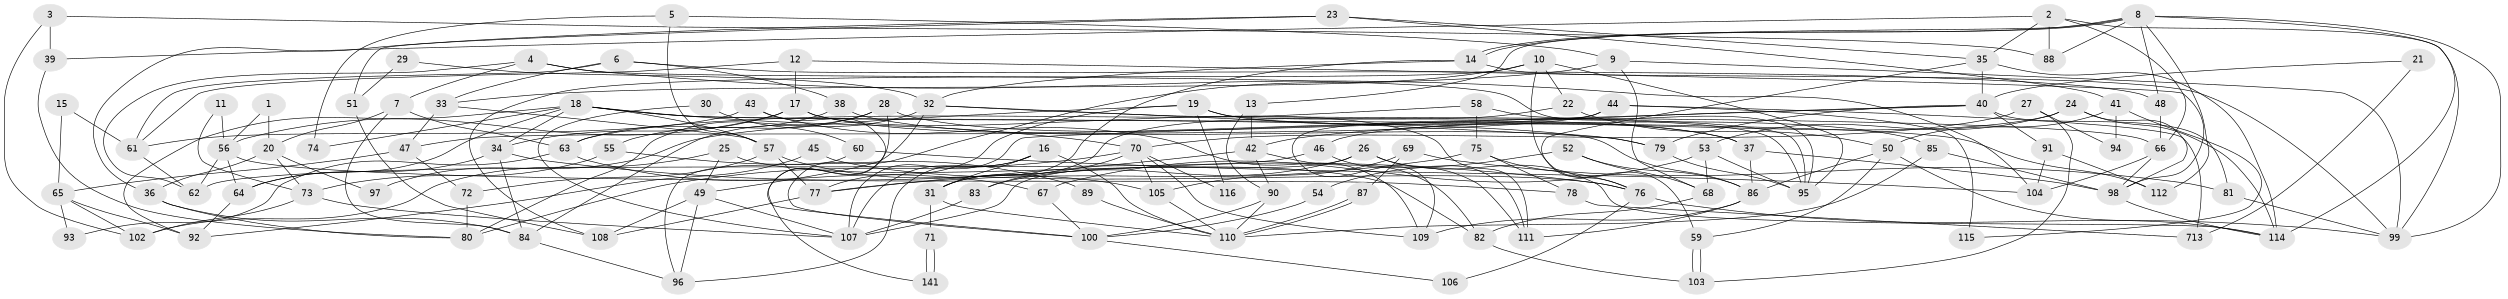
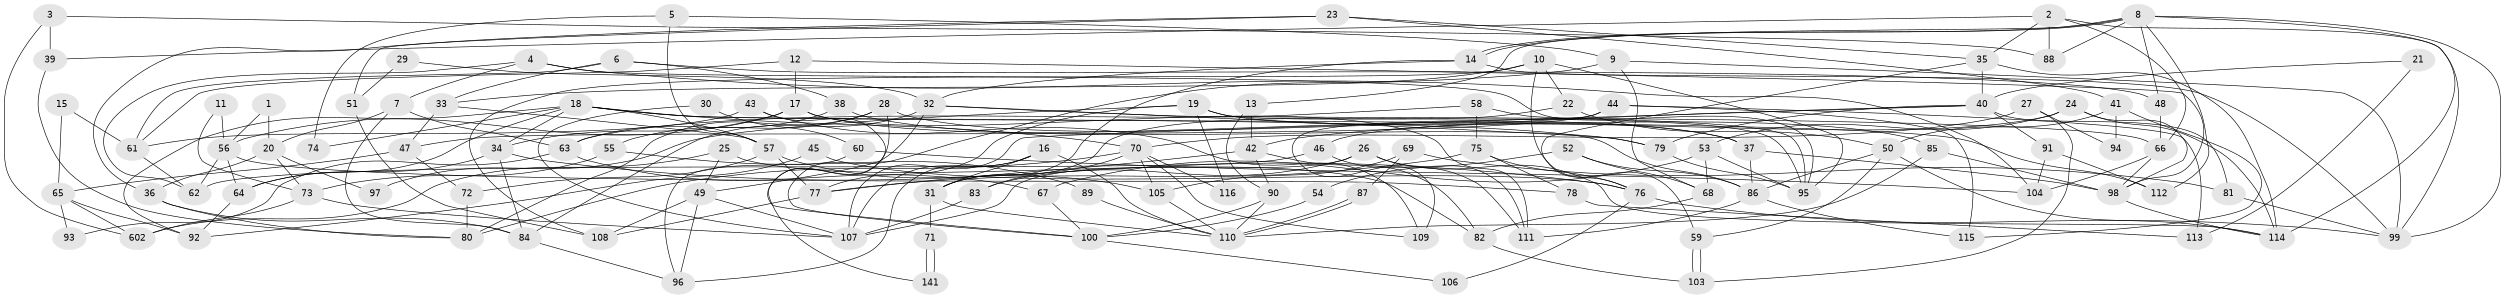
  graph {
    fontname="DejaVu Sans"
    node [color=gray90 fontname="DejaVu Sans" style=filled]
    edge [fontname="DejaVu Sans"]
    1
    20
    56
    73
    97
    36
    62
    64
    78
    2
    35
    39
    66
    88
    99
    114
    40
    76
    80
    104
    98
    3
-   102
+   102 [label=602]
    4
    7
    95
    63
    84
    5
    9
    57
    74
    33
    68
    77
    72
    105
    6
    38
    48
    61
    47
    79
    67
    93
    96
    8
    13
    14
    112
    42
    90
    31
    32
    82
    10
    22
    59
    100
    108
    50
    103
    106
    11
    107
    12
    17
    34
    37
    111
    110
    71
    49
    15
    65
    92
    16
    86
    18
    70
    116
    83
    109
    115
    19
    85
    21
-   113 [label=713]
+   113
    81
    91
    23
    41
    51
    94
    24
    46
    53
    25
    26
    27
    28
    55
    n103 [label=141]
    89
    29
    30
    60
    43
    44
    45
    52
    54
    58
    75
    69
    87
    1 -- 20
    1 -- 56
    20 -- 73
    20 -- 97
    20 -- 36
    56 -- 62
    56 -- 64
    56 -- 78
    73 -- 102
    73 -- 107
    36 -- 80
    36 -- 84
    64 -- 92
    78 -- 113
    2 -- 35
    2 -- 39
    2 -- 66
    2 -- 88
    2 -- 99
    35 -- 114
    35 -- 40
    35 -- 76
    39 -- 80
    66 -- 104
    66 -- 98
    40 -- 79
    40 -- 42
    40 -- 107
    40 -- 81
    40 -- 91
    76 -- 99
    76 -- 106
    98 -- 114
    3 -- 39
    3 -- 88
    3 -- 102
    4 -- 62
    4 -- 104
    4 -- 7
    4 -- 95
    7 -- 20
    7 -- 63
    7 -- 84
    63 -- 67
    63 -- 93
    84 -- 96
    5 -- 9
    5 -- 57
    5 -- 74
    9 -- 99
    9 -- 33
    9 -- 68
    57 -- 77
    57 -- 72
    57 -- 105
    33 -- 57
    33 -- 47
    68 -- 82
    77 -- 108
    72 -- 80
    105 -- 110
    6 -- 33
    6 -- 38
    6 -- 48
    6 -- 61
    38 -- 63
    38 -- 79
    48 -- 66
    61 -- 62
    47 -- 72
    47 -- 65
    79 -- 95
    67 -- 100
    8 -- 88
    8 -- 99
    8 -- 114
    8 -- 48
    8 -- 13
    8 -- 14
    8 -- 14
    8 -- 112
    13 -- 42
    13 -- 90
    14 -- 99
    14 -- 31
    14 -- 32
    42 -- 77
    42 -- 90
    42 -- 82
    90 -- 100
    90 -- 110
    31 -- 110
    31 -- 71
    32 -- 66
    32 -- 84
    32 -- 79
    32 -- 49
    82 -- 103
    10 -- 95
    10 -- 22
    10 -- 59
    10 -- 100
    10 -- 108
    22 -- 31
    22 -- 50
    59 -- 103
    59 -- 103
    100 -- 106
    50 -- 114
    50 -- 59
    50 -- 86
    11 -- 56
    11 -- 73
    12 -- 98
    12 -- 61
    12 -- 17
    17 -- 56
    17 -- 34
    17 -- 37
    17 -- 111
    34 -- 64
    34 -- 76
    34 -- 84
    37 -- 98
    37 -- 86
    71 -- n103
    71 -- n103
    49 -- 96
    49 -- 108
    49 -- 107
    15 -- 61
    15 -- 65
    65 -- 102
    65 -- 93
    65 -- 92
    16 -- 96
    16 -- 31
    16 -- 107
    16 -- 110
    86 -- 111
-   86 -- 109
+   86 -- 115
    18 -- 64
    18 -- 57
    18 -- 74
    18 -- 112
    18 -- 34
    18 -- 92
    18 -- 86
    18 -- 70
    70 -- 80
    70 -- 105
    70 -- 116
    70 -- 83
    70 -- 109
    83 -- 107
    19 -- 97
    19 -- 95
    19 -- 77
    19 -- 116
    19 -- 85
    85 -- 98
    85 -- 110
    21 -- 40
    21 -- 113
    81 -- 99
    91 -- 104
    91 -- 112
    23 -- 36
    23 -- 35
    23 -- 41
    23 -- 51
    41 -- 50
    41 -- 115
    41 -- 94
    51 -- 108
    24 -- 114
    24 -- 98
    24 -- 46
    24 -- 53
    46 -- 62
    46 -- 111
    53 -- 95
    53 -- 68
    53 -- 67
    25 -- 102
    25 -- 82
    25 -- 49
    26 -- 114
    26 -- 107
    26 -- 111
    26 -- 83
    27 -- 103
    27 -- 70
    27 -- 94
    28 -- 80
    28 -- 37
    28 -- 55
    28 -- n103
    55 -- 73
    55 -- 89
    89 -- 110
    29 -- 32
    29 -- 51
    30 -- 107
    30 -- 60
    60 -- 104
    60 -- 96
    43 -- 61
    43 -- 100
    43 -- 109
    44 -- 47
    44 -- 109
    44 -- 115
    44 -- 113
    45 -- 76
    45 -- 92
    52 -- 68
    52 -- 86
    52 -- 54
    54 -- 100
    58 -- 95
    58 -- 63
    58 -- 75
    75 -- 78
    75 -- 76
    75 -- 77
    69 -- 105
    69 -- 81
    69 -- 87
    87 -- 110
    87 -- 110
  }
